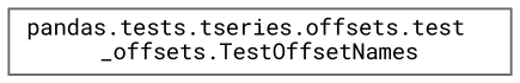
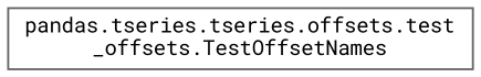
  digraph {
    rankdir=LR
    fontname="Roboto Mono"
-   n1 [color=grey40 fillcolor=white fontname="Roboto Mono" fontsize=10 height=0.2 label="pandas.tests.tseries.offsets.test\l_offsets.TestOffsetNames" shape=box style=filled width=0.4]
+   n1 [color=grey40 fillcolor=white fontname="Roboto Mono" fontsize=10 height=0.2 label="pandas.tseries.tseries.offsets.test\l_offsets.TestOffsetNames" shape=box style=filled width=0.4]
  }
